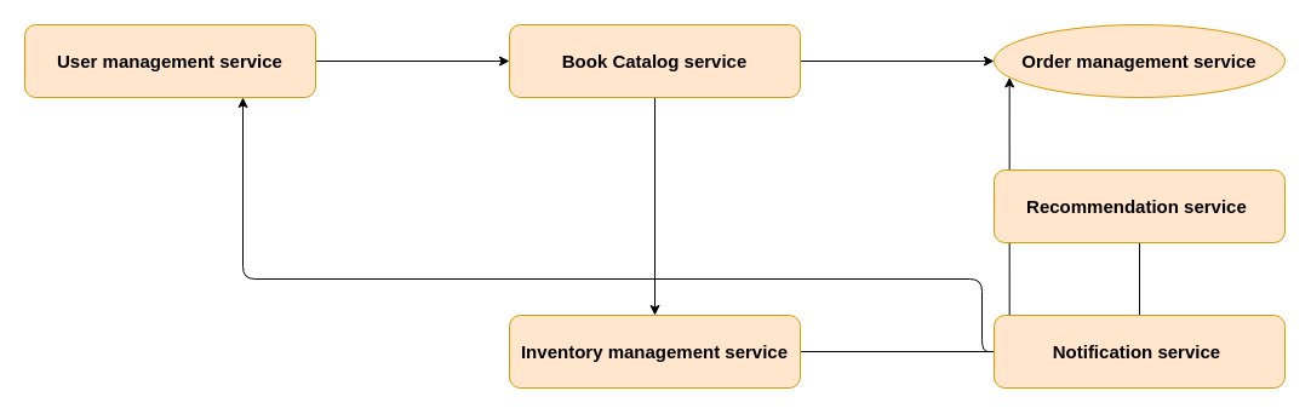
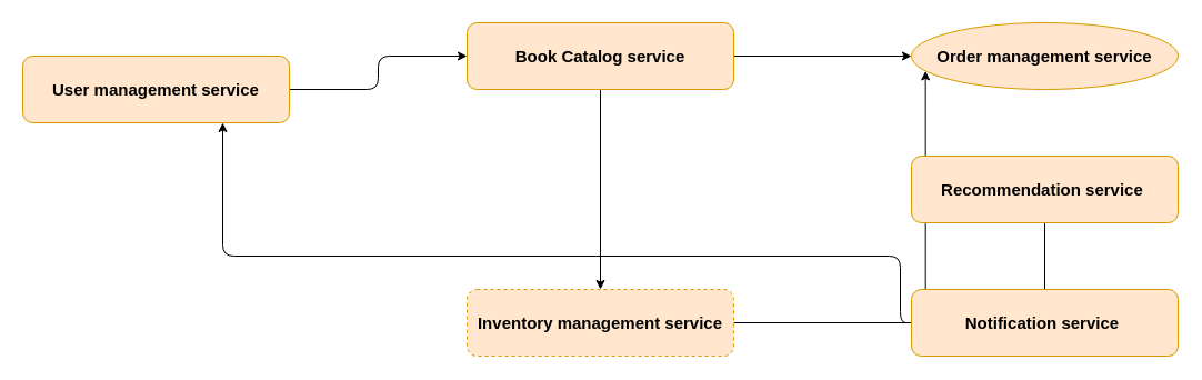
  <mxCell id="0" />
  <mxCell id="1" parent="0" />
  <mxCell id="2" style="edgeStyle=none;html=1;fontSize=15;" parent="1" source="4" target="7" edge="1"><mxGeometry relative="1" as="geometry" /></mxCell>
  <mxCell id="3" style="edgeStyle=orthogonalEdgeStyle;html=1;fontSize=15;" parent="1" source="4" target="9" edge="1"><mxGeometry relative="1" as="geometry" /></mxCell>
  <mxCell id="4" value="&lt;font style=&quot;font-size: 15px;&quot;&gt;&lt;b&gt;Book Catalog service&lt;/b&gt;&lt;/font&gt;" style="rounded=1;whiteSpace=wrap;html=1;fillColor=#ffe6cc;strokeColor=#d79b00;" parent="1" vertex="1"><mxGeometry x="420" y="20" width="240" height="60" as="geometry" /></mxCell>
  <mxCell id="5" style="edgeStyle=orthogonalEdgeStyle;html=1;entryX=0;entryY=0.5;entryDx=0;entryDy=0;fontSize=15;" parent="1" source="6" target="4" edge="1"><mxGeometry relative="1" as="geometry" /></mxCell>
- <mxCell id="6" value="&lt;font style=&quot;font-size: 15px;&quot;&gt;&lt;b&gt;User management service&lt;/b&gt;&lt;/font&gt;" style="rounded=1;whiteSpace=wrap;html=1;fillColor=#ffe6cc;strokeColor=#d79b00;" parent="1" vertex="1"><mxGeometry x="20" y="20" width="240" height="60" as="geometry" /></mxCell>
+ <mxCell id="6" value="&lt;font style=&quot;font-size: 15px;&quot;&gt;&lt;b&gt;User management service&lt;/b&gt;&lt;/font&gt;" style="rounded=1;whiteSpace=wrap;html=1;fillColor=#ffe6cc;strokeColor=#d79b00;" parent="1" vertex="1"><mxGeometry x="20" y="50" width="240" height="60" as="geometry" /></mxCell>
  <mxCell id="7" value="&lt;font style=&quot;font-size: 15px;&quot;&gt;&lt;b&gt;Order management service&lt;/b&gt;&lt;/font&gt;" style="ellipse;whiteSpace=wrap;html=1;fillColor=#ffe6cc;strokeColor=#d79b00;" parent="1" vertex="1"><mxGeometry x="820" y="20" width="240" height="60" as="geometry" /></mxCell>
  <mxCell id="8" style="edgeStyle=orthogonalEdgeStyle;html=1;entryX=0;entryY=0.75;entryDx=0;entryDy=0;fontSize=15;" parent="1" source="9" target="7" edge="1"><mxGeometry relative="1" as="geometry" /></mxCell>
- <mxCell id="9" value="&lt;font style=&quot;font-size: 15px;&quot;&gt;&lt;b&gt;Inventory management service&lt;/b&gt;&lt;/font&gt;" style="rounded=1;whiteSpace=wrap;html=1;fillColor=#ffe6cc;strokeColor=#d79b00;" parent="1" vertex="1"><mxGeometry x="420" y="260" width="240" height="60" as="geometry" /></mxCell>
+ <mxCell id="9" value="&lt;font style=&quot;font-size: 15px;&quot;&gt;&lt;b&gt;Inventory management service&lt;/b&gt;&lt;/font&gt;" style="rounded=1;whiteSpace=wrap;html=1;fillColor=#ffe6cc;strokeColor=#d79b00;dashed=1;" parent="1" vertex="1"><mxGeometry x="420" y="260" width="240" height="60" as="geometry" /></mxCell>
  <mxCell id="10" style="edgeStyle=orthogonalEdgeStyle;html=1;fontSize=15;endArrow=none;" parent="1" source="11" target="13" edge="1"><mxGeometry relative="1" as="geometry" /></mxCell>
  <mxCell id="11" value="&lt;font style=&quot;font-size: 15px;&quot;&gt;&lt;b&gt;Recommendation service&amp;nbsp;&lt;/b&gt;&lt;/font&gt;" style="rounded=1;whiteSpace=wrap;html=1;fillColor=#ffe6cc;strokeColor=#d79b00;" parent="1" vertex="1"><mxGeometry x="820" y="140" width="240" height="60" as="geometry" /></mxCell>
  <mxCell id="12" style="edgeStyle=orthogonalEdgeStyle;html=1;entryX=0.75;entryY=1;entryDx=0;entryDy=0;fontSize=15;" parent="1" source="13" target="6" edge="1"><mxGeometry relative="1" as="geometry"><Array as="points"><mxPoint x="810" y="290" /><mxPoint x="810" y="230" /><mxPoint x="200" y="230" /></Array></mxGeometry></mxCell>
  <mxCell id="13" value="&lt;font style=&quot;font-size: 15px;&quot;&gt;&lt;b&gt;Notification service&amp;nbsp;&lt;/b&gt;&lt;/font&gt;" style="rounded=1;whiteSpace=wrap;html=1;fillColor=#ffe6cc;strokeColor=#d79b00;" parent="1" vertex="1"><mxGeometry x="820" y="260" width="240" height="60" as="geometry" /></mxCell>
